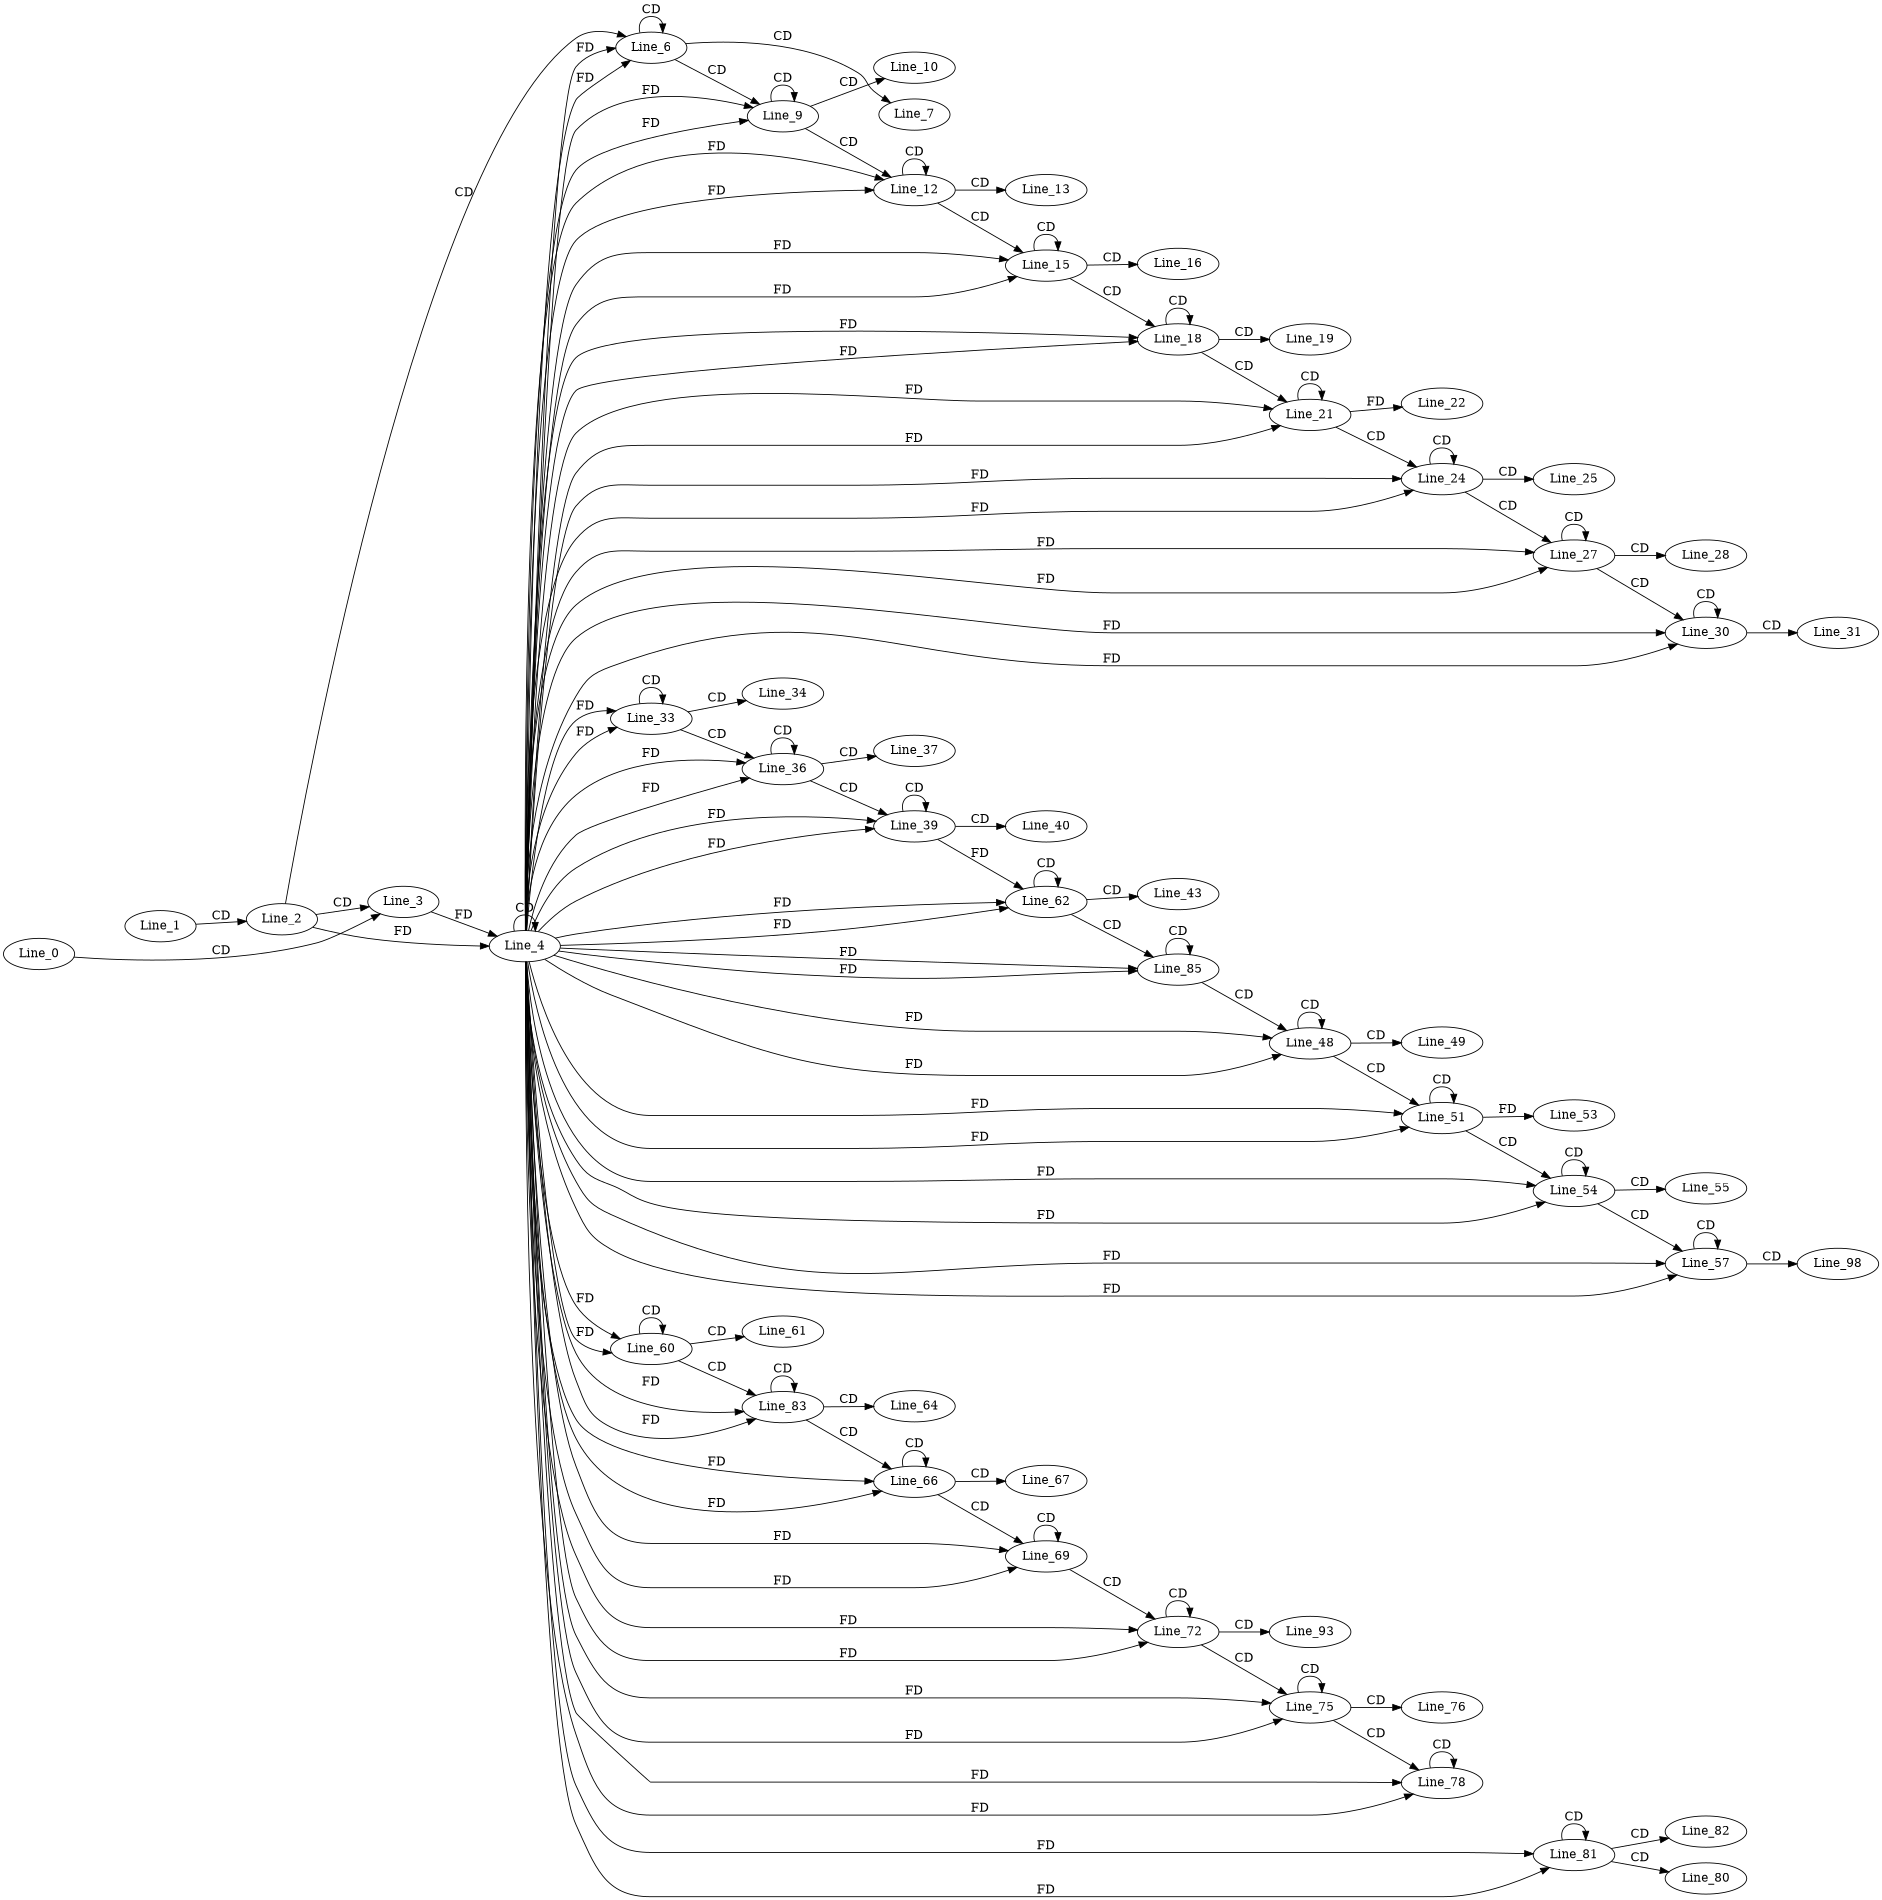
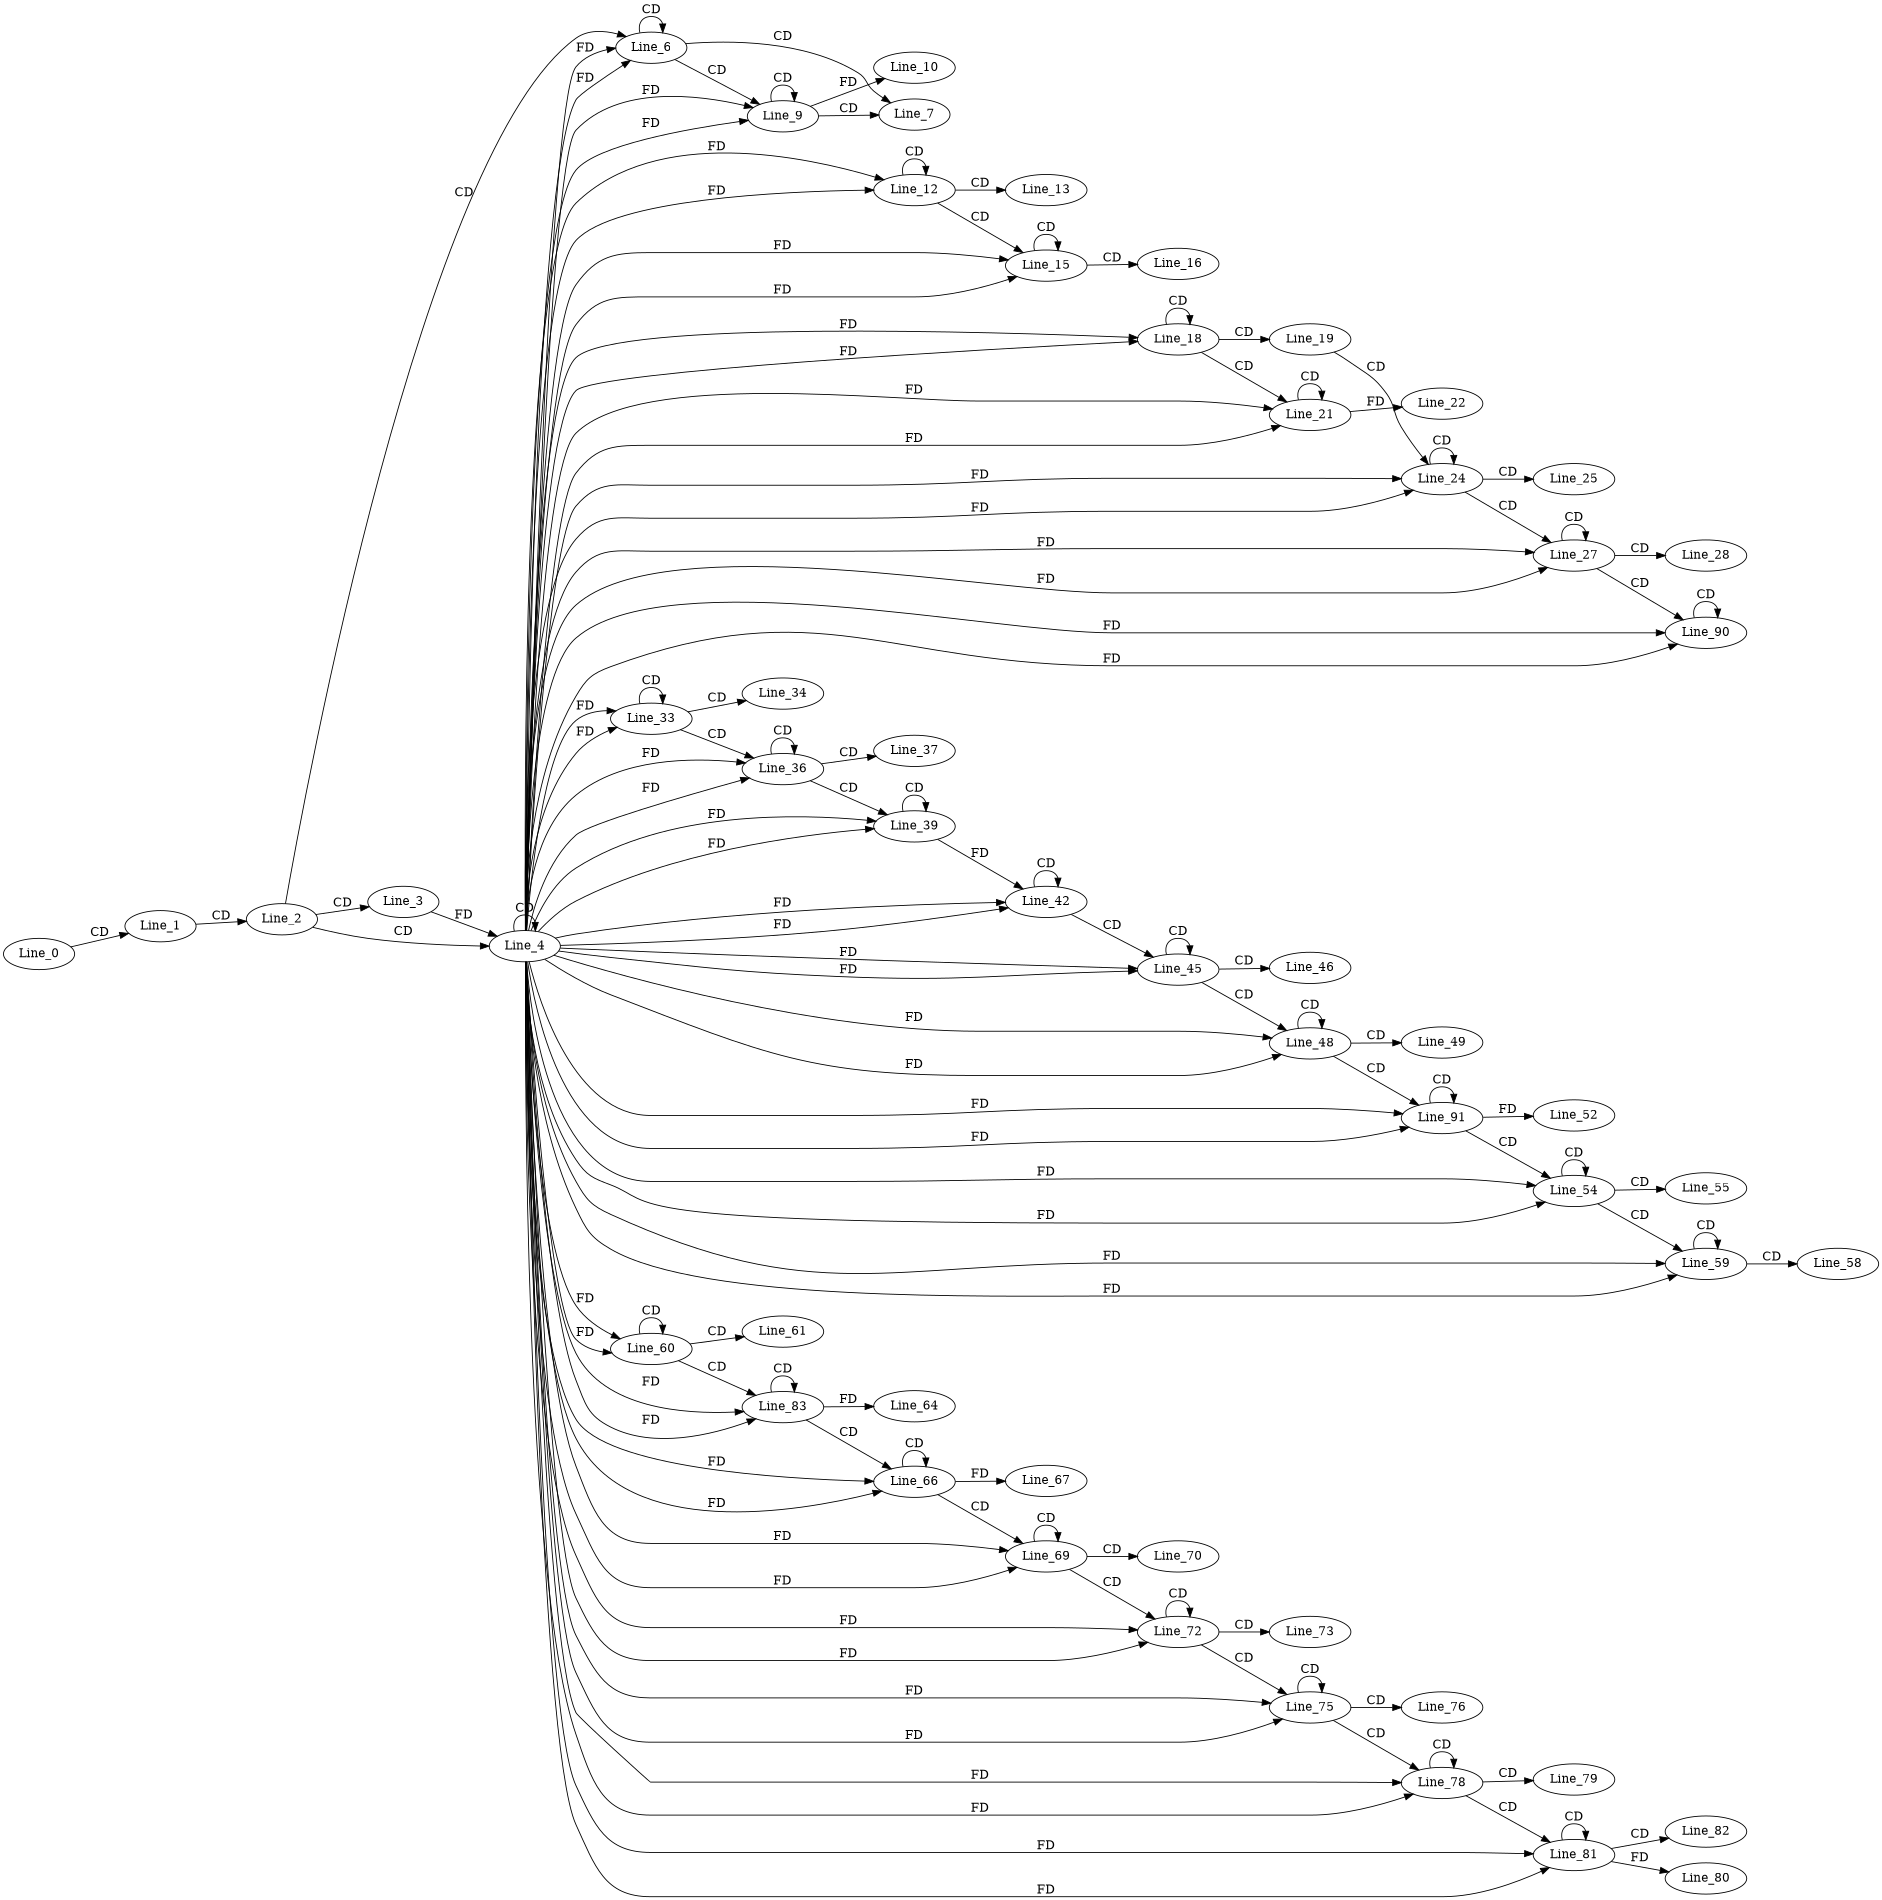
  digraph {
    rankdir=LR
    Line_0
    Line_1
    Line_2
    Line_3
    Line_4
    Line_6
    Line_9
    Line_12
    Line_15
    Line_18
    Line_21
    Line_24
    Line_27
-   Line_30
+   Line_30 [label=Line_90]
    Line_33
    Line_36
    Line_39
-   Line_42 [label=Line_62]
-   Line_45 [label=Line_85]
+   Line_42
+   Line_45
    Line_48
-   Line_51
+   Line_51 [label=Line_91]
    Line_54
-   Line_57
+   Line_57 [label=Line_59]
    Line_60
    n25 [label=Line_83]
    Line_66
    Line_69
    Line_72
    Line_75
    Line_78
    Line_81
    Line_7
    Line_10
    Line_13
    Line_16
    Line_19
    Line_22
    Line_25
    Line_28
-   Line_31
    Line_34
    Line_37
-   Line_40
-   Line_43
+   Line_46
    Line_49
-   Line_52 [label=Line_53]
+   Line_52
    Line_55
-   Line_58 [label=Line_98]
+   Line_58
    Line_61
    Line_64
    Line_67
-   Line_73 [label=Line_93]
+   Line_70
+   Line_73
    Line_76
+   Line_79
    Line_82
    n58 [label=Line_80]
-   Line_0 -> Line_3 [label=CD]
+   Line_0 -> Line_1 [label=CD]
    Line_1 -> Line_2 [label=CD]
    Line_2 -> Line_3 [label=CD]
-   Line_2 -> Line_4 [label=FD]
+   Line_2 -> Line_4 [label=CD]
    Line_2 -> Line_6 [label=CD]
    Line_3 -> Line_4 [label=FD]
    Line_4 -> Line_4 [label=CD]
    Line_4 -> Line_6 [label=FD]
    Line_4 -> Line_6 [label=FD]
    Line_4 -> Line_9 [label=FD]
    Line_4 -> Line_9 [label=FD]
    Line_4 -> Line_12 [label=FD]
    Line_4 -> Line_12 [label=FD]
    Line_4 -> Line_15 [label=FD]
    Line_4 -> Line_15 [label=FD]
    Line_4 -> Line_18 [label=FD]
    Line_4 -> Line_18 [label=FD]
    Line_4 -> Line_21 [label=FD]
    Line_4 -> Line_21 [label=FD]
    Line_4 -> Line_24 [label=FD]
    Line_4 -> Line_24 [label=FD]
    Line_4 -> Line_27 [label=FD]
    Line_4 -> Line_27 [label=FD]
    Line_4 -> Line_30 [label=FD]
    Line_4 -> Line_30 [label=FD]
    Line_4 -> Line_33 [label=FD]
    Line_4 -> Line_33 [label=FD]
    Line_4 -> Line_36 [label=FD]
    Line_4 -> Line_36 [label=FD]
    Line_4 -> Line_39 [label=FD]
    Line_4 -> Line_39 [label=FD]
    Line_4 -> Line_42 [label=FD]
    Line_4 -> Line_42 [label=FD]
    Line_4 -> Line_45 [label=FD]
    Line_4 -> Line_45 [label=FD]
    Line_4 -> Line_48 [label=FD]
    Line_4 -> Line_48 [label=FD]
    Line_4 -> Line_51 [label=FD]
    Line_4 -> Line_51 [label=FD]
    Line_4 -> Line_54 [label=FD]
    Line_4 -> Line_54 [label=FD]
    Line_4 -> Line_57 [label=FD]
    Line_4 -> Line_57 [label=FD]
    Line_4 -> Line_60 [label=FD]
    Line_4 -> Line_60 [label=FD]
    Line_4 -> n25 [label=FD]
    Line_4 -> n25 [label=FD]
    Line_4 -> Line_66 [label=FD]
    Line_4 -> Line_66 [label=FD]
    Line_4 -> Line_69 [label=FD]
    Line_4 -> Line_69 [label=FD]
    Line_4 -> Line_72 [label=FD]
    Line_4 -> Line_72 [label=FD]
    Line_4 -> Line_75 [label=FD]
    Line_4 -> Line_75 [label=FD]
    Line_4 -> Line_78 [label=FD]
    Line_4 -> Line_78 [label=FD]
    Line_4 -> Line_81 [label=FD]
    Line_4 -> Line_81 [label=FD]
    Line_6 -> Line_6 [label=CD]
    Line_6 -> Line_9 [label=CD]
    Line_6 -> Line_7 [label=CD]
    Line_9 -> Line_9 [label=CD]
-   Line_9 -> Line_12 [label=CD]
-   Line_9 -> Line_10 [label=CD]
+   Line_9 -> Line_7 [label=CD]
+   Line_9 -> Line_10 [label=FD]
    Line_12 -> Line_12 [label=CD]
    Line_12 -> Line_15 [label=CD]
    Line_12 -> Line_13 [label=CD]
    Line_15 -> Line_15 [label=CD]
-   Line_15 -> Line_18 [label=CD]
    Line_15 -> Line_16 [label=CD]
    Line_18 -> Line_18 [label=CD]
    Line_18 -> Line_21 [label=CD]
    Line_18 -> Line_19 [label=CD]
    Line_21 -> Line_21 [label=CD]
-   Line_21 -> Line_24 [label=CD]
+   Line_19 -> Line_24 [label=CD]
    Line_21 -> Line_22 [label=FD]
    Line_24 -> Line_24 [label=CD]
    Line_24 -> Line_27 [label=CD]
    Line_24 -> Line_25 [label=CD]
    Line_27 -> Line_27 [label=CD]
    Line_27 -> Line_30 [label=CD]
    Line_27 -> Line_28 [label=CD]
    Line_30 -> Line_30 [label=CD]
-   Line_30 -> Line_31 [label=CD]
    Line_33 -> Line_33 [label=CD]
    Line_33 -> Line_36 [label=CD]
    Line_33 -> Line_34 [label=CD]
    Line_36 -> Line_36 [label=CD]
    Line_36 -> Line_39 [label=CD]
    Line_36 -> Line_37 [label=CD]
    Line_39 -> Line_39 [label=CD]
    Line_39 -> Line_42 [label=FD]
-   Line_39 -> Line_40 [label=CD]
    Line_42 -> Line_42 [label=CD]
    Line_42 -> Line_45 [label=CD]
-   Line_42 -> Line_43 [label=CD]
    Line_45 -> Line_45 [label=CD]
    Line_45 -> Line_48 [label=CD]
+   Line_45 -> Line_46 [label=CD]
    Line_48 -> Line_48 [label=CD]
    Line_48 -> Line_51 [label=CD]
    Line_48 -> Line_49 [label=CD]
    Line_51 -> Line_51 [label=CD]
    Line_51 -> Line_54 [label=CD]
    Line_51 -> Line_52 [label=FD]
    Line_54 -> Line_54 [label=CD]
    Line_54 -> Line_57 [label=CD]
    Line_54 -> Line_55 [label=CD]
    Line_57 -> Line_57 [label=CD]
    Line_57 -> Line_58 [label=CD]
    Line_60 -> Line_60 [label=CD]
    Line_60 -> n25 [label=CD]
    Line_60 -> Line_61 [label=CD]
    n25 -> n25 [label=CD]
    n25 -> Line_66 [label=CD]
-   n25 -> Line_64 [label=CD]
+   n25 -> Line_64 [label=FD]
    Line_66 -> Line_66 [label=CD]
    Line_66 -> Line_69 [label=CD]
-   Line_66 -> Line_67 [label=CD]
+   Line_66 -> Line_67 [label=FD]
    Line_69 -> Line_69 [label=CD]
    Line_69 -> Line_72 [label=CD]
+   Line_69 -> Line_70 [label=CD]
    Line_72 -> Line_72 [label=CD]
    Line_72 -> Line_75 [label=CD]
    Line_72 -> Line_73 [label=CD]
    Line_75 -> Line_75 [label=CD]
    Line_75 -> Line_78 [label=CD]
    Line_75 -> Line_76 [label=CD]
    Line_78 -> Line_78 [label=CD]
+   Line_78 -> Line_81 [label=CD]
+   Line_78 -> Line_79 [label=CD]
    Line_81 -> Line_81 [label=CD]
    Line_81 -> Line_82 [label=CD]
-   Line_81 -> n58 [label=CD]
+   Line_81 -> n58 [label=FD]
  }
